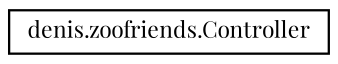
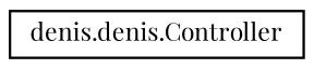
  digraph {
    rankdir=LR
    fontname="Playfair Display"
-   n1 [color=black fillcolor=white fontname="Playfair Display" fontsize=10 height=0.2 label="denis.zoofriends.Controller" shape=record style=filled width=0.4]
+   n1 [color=black fillcolor=white fontname="Playfair Display" fontsize=10 height=0.2 label="denis.denis.Controller" shape=record style=filled width=0.4]
  }
